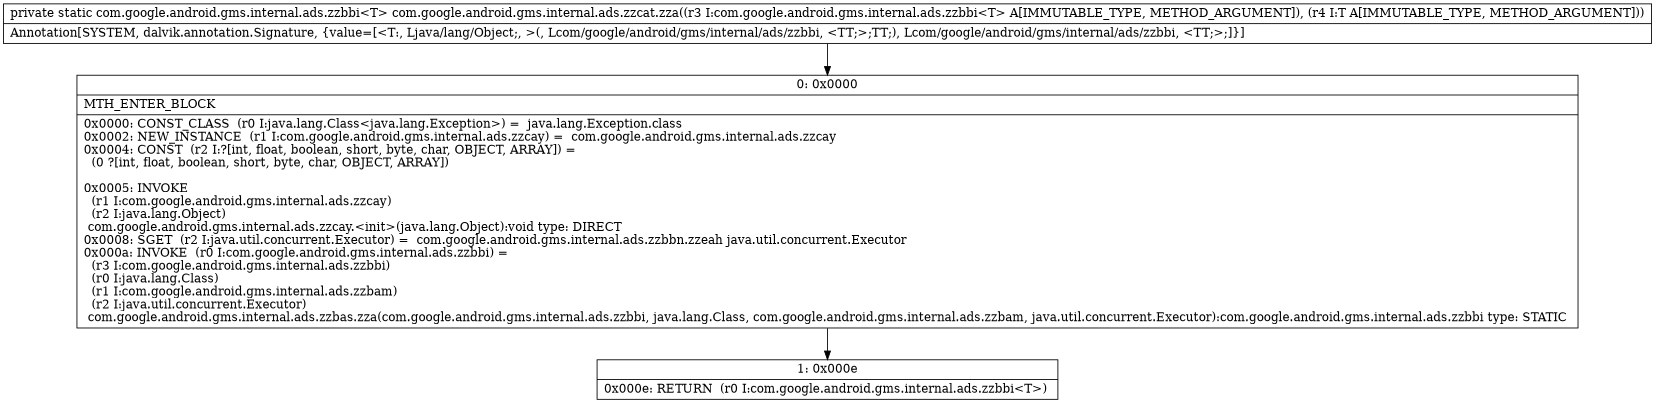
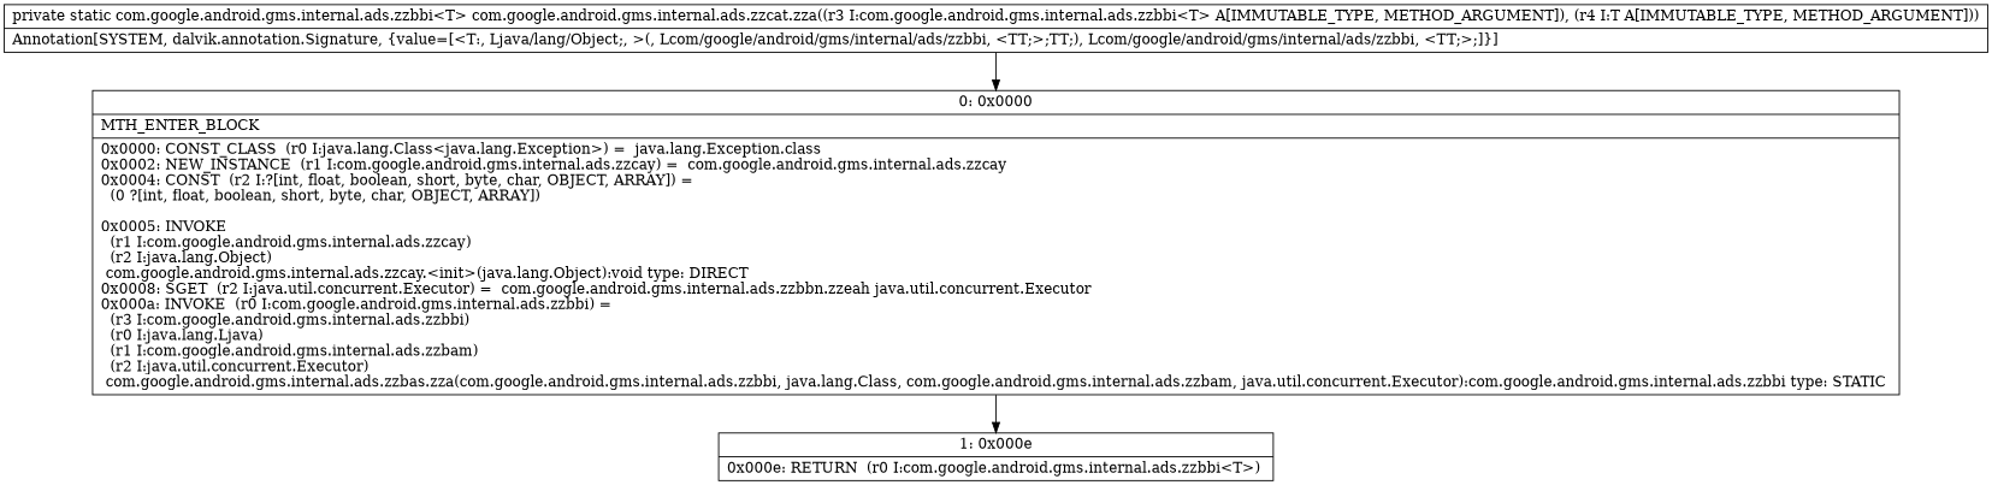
  digraph {
    node [shape=record]
-   n1 [label="{0\:\ 0x0000|MTH_ENTER_BLOCK\l|0x0000: CONST_CLASS  (r0 I:java.lang.Class\<java.lang.Exception\>) =  java.lang.Exception.class \l0x0002: NEW_INSTANCE  (r1 I:com.google.android.gms.internal.ads.zzcay) =  com.google.android.gms.internal.ads.zzcay \l0x0004: CONST  (r2 I:?[int, float, boolean, short, byte, char, OBJECT, ARRAY]) = \l  (0 ?[int, float, boolean, short, byte, char, OBJECT, ARRAY])\l \l0x0005: INVOKE  \l  (r1 I:com.google.android.gms.internal.ads.zzcay)\l  (r2 I:java.lang.Object)\l com.google.android.gms.internal.ads.zzcay.\<init\>(java.lang.Object):void type: DIRECT \l0x0008: SGET  (r2 I:java.util.concurrent.Executor) =  com.google.android.gms.internal.ads.zzbbn.zzeah java.util.concurrent.Executor \l0x000a: INVOKE  (r0 I:com.google.android.gms.internal.ads.zzbbi) = \l  (r3 I:com.google.android.gms.internal.ads.zzbbi)\l  (r0 I:java.lang.Class)\l  (r1 I:com.google.android.gms.internal.ads.zzbam)\l  (r2 I:java.util.concurrent.Executor)\l com.google.android.gms.internal.ads.zzbas.zza(com.google.android.gms.internal.ads.zzbbi, java.lang.Class, com.google.android.gms.internal.ads.zzbam, java.util.concurrent.Executor):com.google.android.gms.internal.ads.zzbbi type: STATIC \l}"]
+   n1 [label="{0\:\ 0x0000|MTH_ENTER_BLOCK\l|0x0000: CONST_CLASS  (r0 I:java.lang.Class\<java.lang.Exception\>) =  java.lang.Exception.class \l0x0002: NEW_INSTANCE  (r1 I:com.google.android.gms.internal.ads.zzcay) =  com.google.android.gms.internal.ads.zzcay \l0x0004: CONST  (r2 I:?[int, float, boolean, short, byte, char, OBJECT, ARRAY]) = \l  (0 ?[int, float, boolean, short, byte, char, OBJECT, ARRAY])\l \l0x0005: INVOKE  \l  (r1 I:com.google.android.gms.internal.ads.zzcay)\l  (r2 I:java.lang.Object)\l com.google.android.gms.internal.ads.zzcay.\<init\>(java.lang.Object):void type: DIRECT \l0x0008: SGET  (r2 I:java.util.concurrent.Executor) =  com.google.android.gms.internal.ads.zzbbn.zzeah java.util.concurrent.Executor \l0x000a: INVOKE  (r0 I:com.google.android.gms.internal.ads.zzbbi) = \l  (r3 I:com.google.android.gms.internal.ads.zzbbi)\l  (r0 I:java.lang.Ljava)\l  (r1 I:com.google.android.gms.internal.ads.zzbam)\l  (r2 I:java.util.concurrent.Executor)\l com.google.android.gms.internal.ads.zzbas.zza(com.google.android.gms.internal.ads.zzbbi, java.lang.Class, com.google.android.gms.internal.ads.zzbam, java.util.concurrent.Executor):com.google.android.gms.internal.ads.zzbbi type: STATIC \l}"]
    n2 [label="{1\:\ 0x000e|0x000e: RETURN  (r0 I:com.google.android.gms.internal.ads.zzbbi\<T\>) \l}"]
    n3 [label="{private static com.google.android.gms.internal.ads.zzbbi\<T\> com.google.android.gms.internal.ads.zzcat.zza((r3 I:com.google.android.gms.internal.ads.zzbbi\<T\> A[IMMUTABLE_TYPE, METHOD_ARGUMENT]), (r4 I:T A[IMMUTABLE_TYPE, METHOD_ARGUMENT]))  | Annotation[SYSTEM, dalvik.annotation.Signature, \{value=[\<T:, Ljava\/lang\/Object;, \>(, Lcom\/google\/android\/gms\/internal\/ads\/zzbbi, \<TT;\>;TT;), Lcom\/google\/android\/gms\/internal\/ads\/zzbbi, \<TT;\>;]\}]\l}"]
    n1 -> n2
    n3 -> n1
  }
